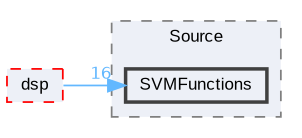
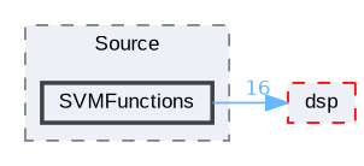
  digraph {
    compound=true
    rankdir=LR
    fontname="Liberation Sans"
    node [fillcolor="#edf0f7" fontname="Liberation Sans" fontsize=10 shape=box]
    n1 [color=grey25 height=0.2 label=SVMFunctions style="filled,bold" width=0.4]
    n2 [color=red height=0.2 label=dsp style="filled,dashed" width=0.4]
    subgraph cluster_1 {
      bgcolor="#edf0f7"
      fontsize=10
      label=Source
      pencolor=grey50
      style="filled,dashed"
      n1
    }
-   n2 -> n1 [color=steelblue1 fontcolor=steelblue1 fontname="Liberation Sans" fontsize=10 headlabel=16 labeldistance=1.5 labelfontname=Helvetica labelfontsize=10]
+   n1 -> n2 [color=steelblue1 fontcolor=steelblue1 fontname="Liberation Sans" fontsize=10 headlabel=16 labeldistance=1.5 labelfontname=Helvetica labelfontsize=10]
  }
